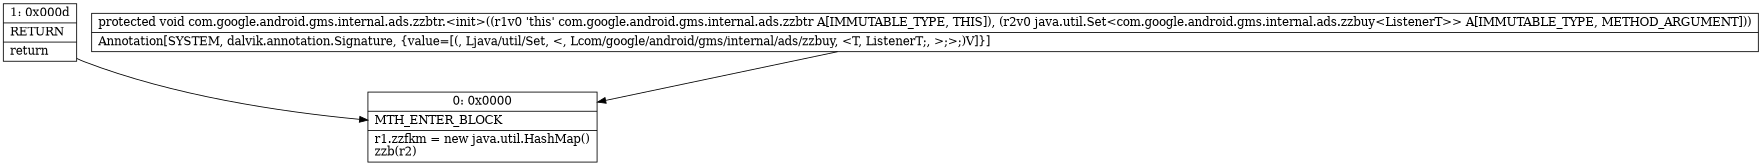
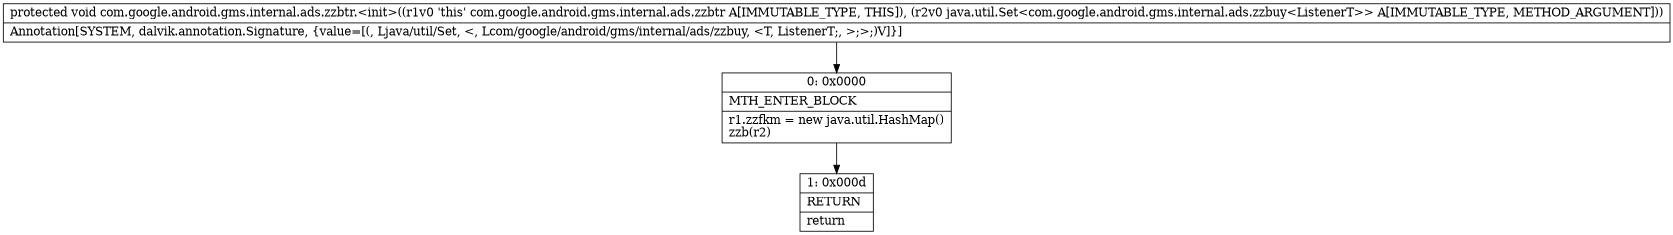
  digraph {
    node [shape=record]
    n1 [label="{0\:\ 0x0000|MTH_ENTER_BLOCK\l|r1.zzfkm = new java.util.HashMap()\lzzb(r2)\l}"]
    n2 [label="{1\:\ 0x000d|RETURN\l|return\l}"]
    n3 [label="{protected void com.google.android.gms.internal.ads.zzbtr.\<init\>((r1v0 'this' com.google.android.gms.internal.ads.zzbtr A[IMMUTABLE_TYPE, THIS]), (r2v0 java.util.Set\<com.google.android.gms.internal.ads.zzbuy\<ListenerT\>\> A[IMMUTABLE_TYPE, METHOD_ARGUMENT]))  | Annotation[SYSTEM, dalvik.annotation.Signature, \{value=[(, Ljava\/util\/Set, \<, Lcom\/google\/android\/gms\/internal\/ads\/zzbuy, \<T, ListenerT;, \>;\>;)V]\}]\l}"]
-   n2 -> n1
+   n1 -> n2
    n3 -> n1
  }
